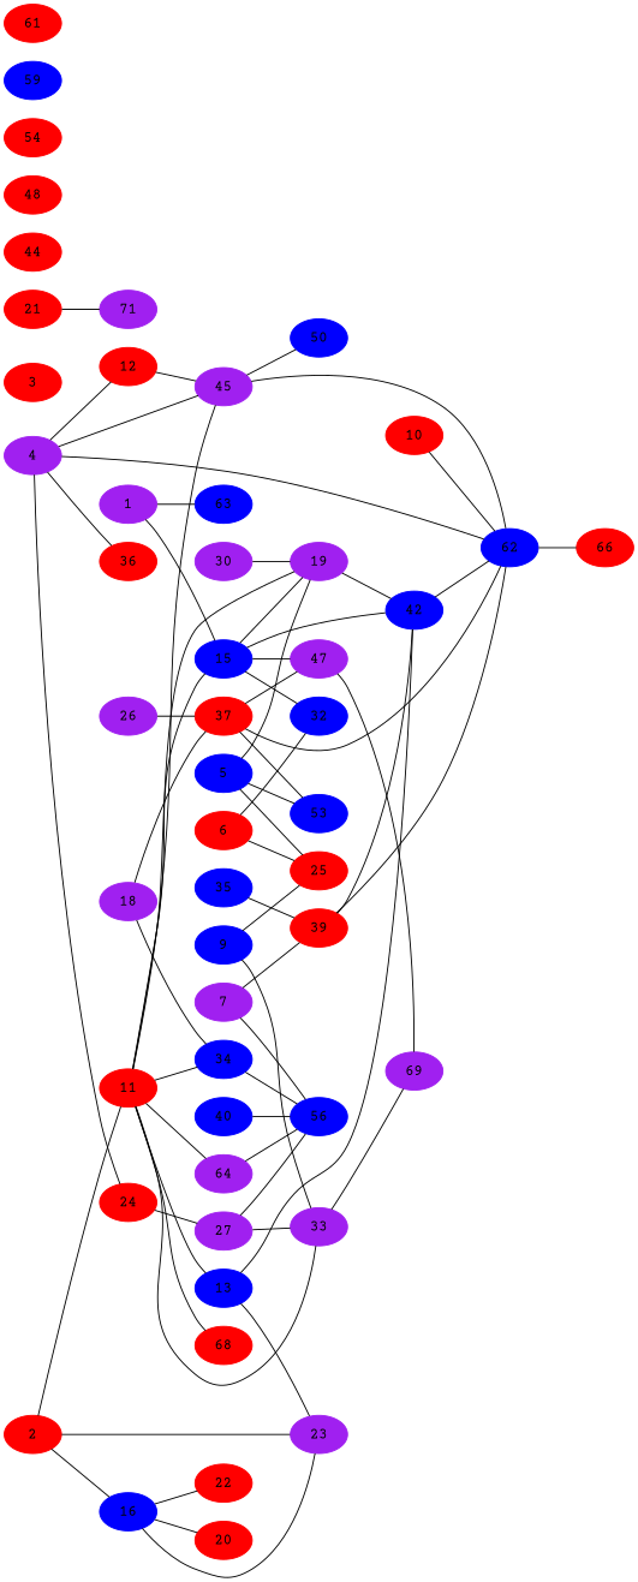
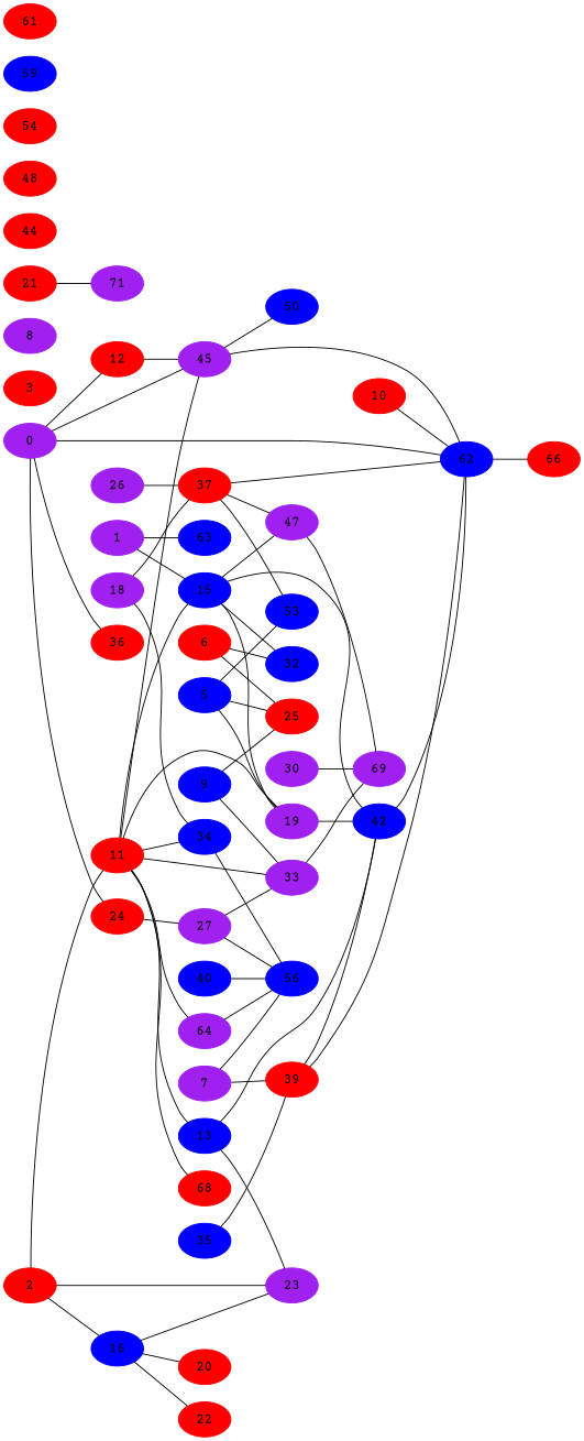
  graph {
    fontname="Courier Prime"
    rankdir=LR
    node [color=red fontname="Courier Prime" style=filled]
    edge [fontname="Courier Prime"]
    1 [color=purple super="+31"]
    15 [color=blue super="+67"]
    63 [color=blue]
    19 [color=purple super="+72"]
    32 [color=blue super="+46"]
    42 [color=blue super="+49"]
    47 [color=purple]
    2 [super="+29"]
    11 [super="+38"]
    16 [color=blue super="+17"]
    23 [color=purple]
    45 [color=purple super="+51"]
    33 [color=purple super="+58"]
    13 [color=blue super="+74"]
    n15 [color=purple label=64]
    34 [color=blue super="+75"]
    68
    20
    22 [super="+60"]
    3
-   4 [color=purple super="+52"]
+   4 [color=purple super="+52" label=0]
    12
    24 [super="+70"]
    36
    62 [color=blue super="+73"]
    27 [color=purple]
    50 [color=blue]
    66
    5 [color=blue super="+65"]
    25 [super="+57"]
    53 [color=blue]
    6
    39 [super="+43"]
    7 [color=purple]
    56 [color=blue super="+64"]
+   8 [color=purple]
    9 [color=blue super="+28"]
    69 [color=purple]
    10
    18 [color=purple]
    37 [super="+41"]
    71 [color=purple]
    21
    26 [color=purple super="+55"]
    30 [color=purple]
    35 [color=blue]
    40 [color=blue]
    44
    48
    54
    59 [color=blue]
    61
    1 -- 15
    1 -- 63
    15 -- 19
    15 -- 32
    15 -- 42
    15 -- 47
    19 -- 42
    42 -- 62
    47 -- 69
    2 -- 11
    2 -- 16
    2 -- 23
    11 -- 15 [weight=2]
    11 -- 19
    11 -- 45
    11 -- 33
    11 -- 13
    11 -- n15
    11 -- 34
    11 -- 68
    16 -- 23
    16 -- 20
    16 -- 22
    45 -- 62
    45 -- 50
    33 -- 69
    13 -- 42
    13 -- 23
    n15 -- 56
    34 -- 56
    4 -- 45
    4 -- 12
    4 -- 24
    4 -- 36
    4 -- 62
    12 -- 45
    24 -- 27
    62 -- 66
    27 -- 33
    27 -- 56
    5 -- 19
    5 -- 25
    5 -- 53
    6 -- 32
    6 -- 25
    39 -- 42
    39 -- 62
    7 -- 39
    7 -- 56
    9 -- 33
    9 -- 25
    10 -- 62
    18 -- 34
    18 -- 37
    37 -- 47
    37 -- 62
    37 -- 53
    21 -- 71
    26 -- 37
-   30 -- 19
+   30 -- 69
    35 -- 39
    40 -- 56
  }
